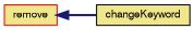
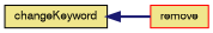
  digraph {
    rankdir=LR
    node [fillcolor=khaki fontname=FreeSans fontsize=10 shape=record style=filled]
    n1 [color=black fontcolor=black height=0.2 label=changeKeyword width=0.4]
    n2 [color=red height=0.2 label=remove width=0.4]
-   n2 -> n1 [color=midnightblue dir=back fontname=FreeSans fontsize=10 labelfontname=FreeSans labelfontsize=10 style=bold]
+   n1 -> n2 [color=midnightblue dir=back fontname=FreeSans fontsize=10 labelfontname=FreeSans labelfontsize=10 style=bold]
  }
